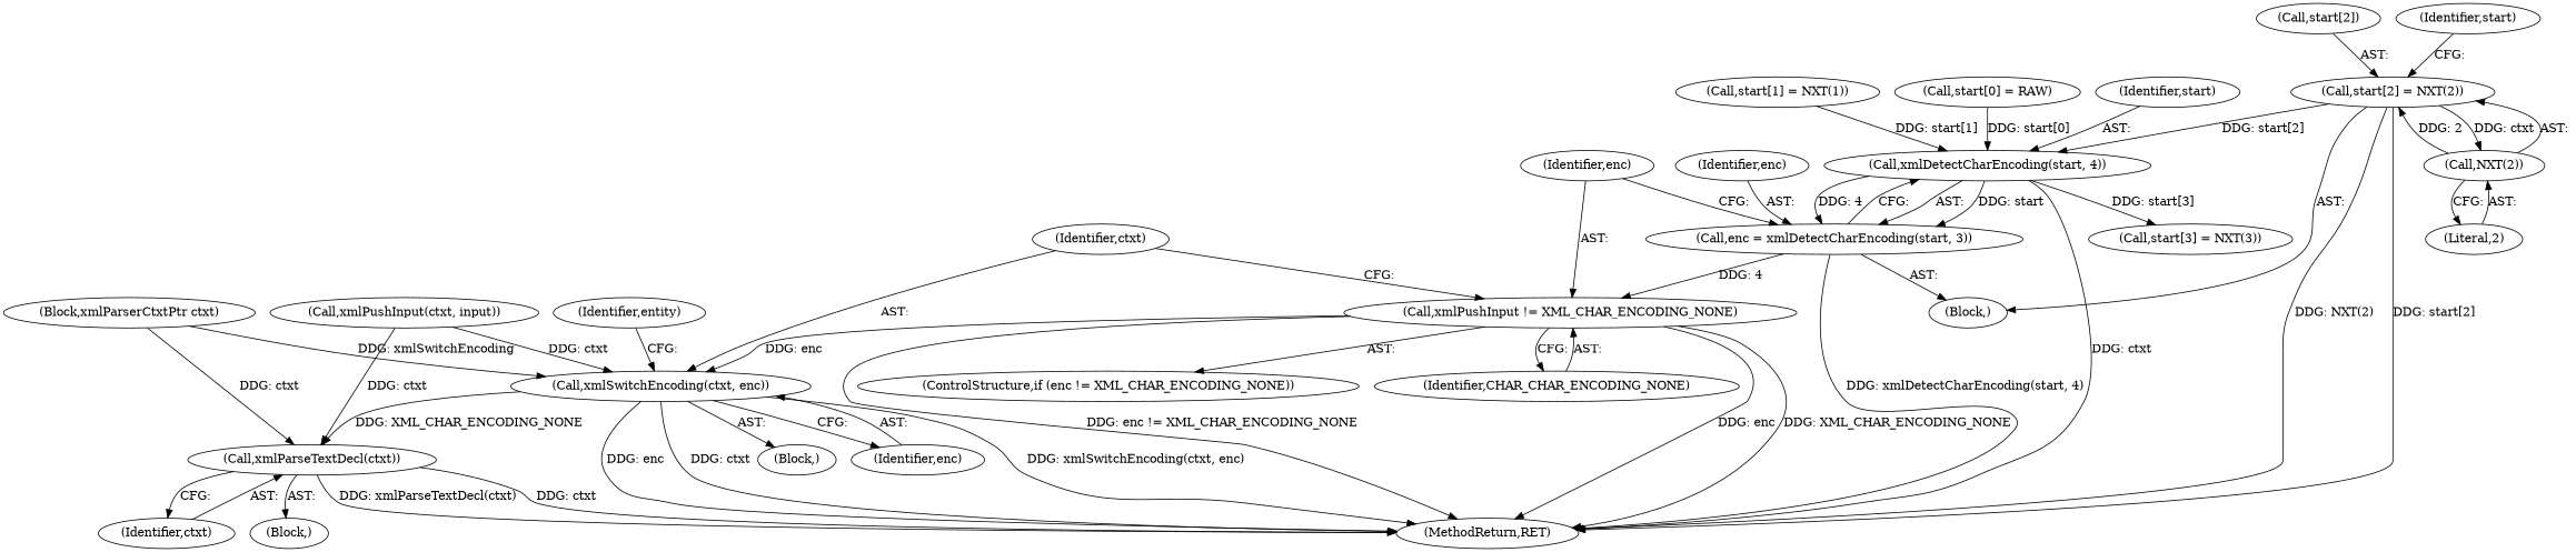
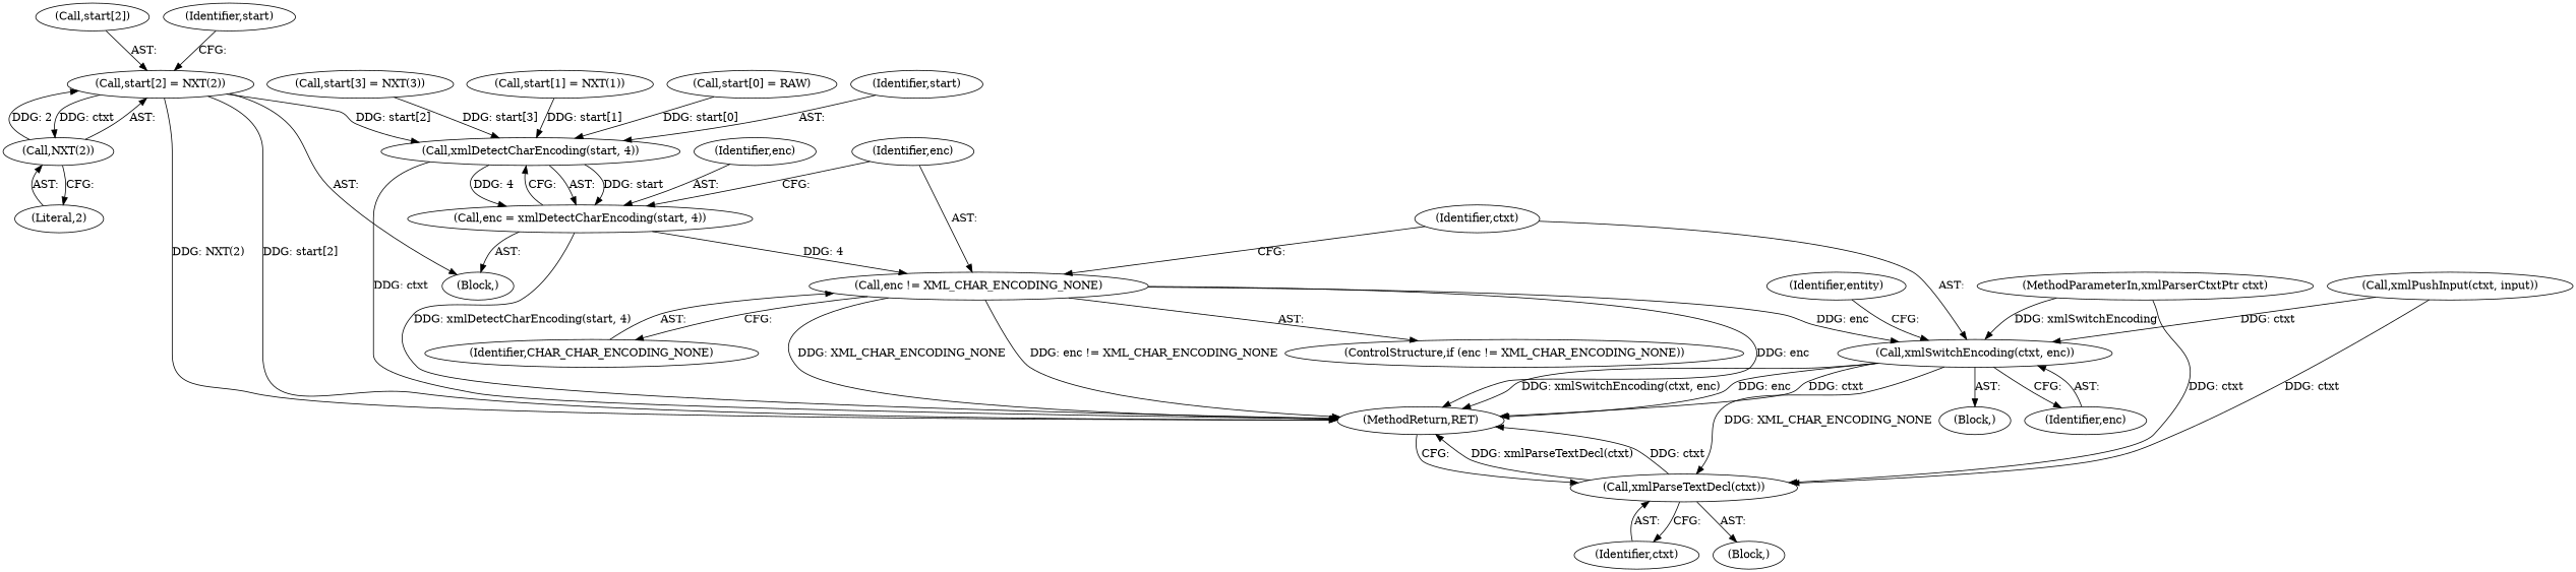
  digraph {
    n1 [label="(Call,start[2] = NXT(2))"]
    n2 [label="(Call,NXT(2))"]
    n3 [label="(Call,xmlDetectCharEncoding(start, 4))"]
    n4 [label="(Block,)"]
    n5 [label="(MethodReturn,RET)"]
    n6 [label="(Literal,2)"]
-   n7 [label="(Call,enc = xmlDetectCharEncoding(start, 3))"]
+   n7 [label="(Call,enc = xmlDetectCharEncoding(start, 4))"]
    n8 [label="(Call,xmlParseTextDecl(ctxt))"]
-   n9 [label="(Call,xmlPushInput != XML_CHAR_ENCODING_NONE)"]
+   n9 [label="(Call,enc != XML_CHAR_ENCODING_NONE)"]
    n10 [label="(Call,xmlSwitchEncoding(ctxt, enc))"]
    n11 [label="(ControlStructure,if (enc != XML_CHAR_ENCODING_NONE))"]
    n12 [label="(Identifier,CHAR_CHAR_ENCODING_NONE)"]
    n13 [label="(Block,)"]
    n14 [label="(Identifier,enc)"]
    n15 [label="(Identifier,ctxt)"]
    n16 [label="(Block,)"]
    n17 [label="(Identifier,enc)"]
    n18 [label="(Call,start[3] = NXT(3))"]
    n19 [label="(Call,start[1] = NXT(1))"]
    n20 [label="(Call,start[0] = RAW)"]
-   n21 [label="(Block,xmlParserCtxtPtr ctxt)"]
+   n21 [label="(MethodParameterIn,xmlParserCtxtPtr ctxt)"]
    n22 [label="(Call,xmlPushInput(ctxt, input))"]
    n23 [label="(Call,start[2])"]
    n24 [label="(Identifier,entity)"]
    n25 [label="(Identifier,start)"]
    n26 [label="(Identifier,start)"]
    n27 [label="(Identifier,ctxt)"]
    n28 [label="(Identifier,enc)"]
    n1 -> n2 [label="DDG: ctxt"]
    n1 -> n3 [label="DDG: start[2]"]
    n1 -> n4 [label="AST: "]
    n1 -> n5 [label="DDG: NXT(2)"]
    n1 -> n5 [label="DDG: start[2]"]
    n2 -> n1 [label="AST: "]
    n2 -> n1 [label="DDG: 2"]
    n2 -> n6 [label="CFG: "]
    n3 -> n5 [label="DDG: ctxt"]
    n3 -> n7 [label="AST: "]
    n3 -> n7 [label="DDG: start"]
    n3 -> n7 [label="DDG: 4"]
+   n5 -> n8 [label="CFG: "]
    n6 -> n2 [label="AST: "]
    n7 -> n3 [label="CFG: "]
    n7 -> n4 [label="AST: "]
    n7 -> n5 [label="DDG: xmlDetectCharEncoding(start, 4)"]
    n7 -> n9 [label="DDG: 4"]
    n8 -> n5 [label="DDG: xmlParseTextDecl(ctxt)"]
    n8 -> n5 [label="DDG: ctxt"]
    n8 -> n15 [label="CFG: "]
    n8 -> n16 [label="AST: "]
    n9 -> n5 [label="DDG: enc"]
    n9 -> n5 [label="DDG: XML_CHAR_ENCODING_NONE"]
    n9 -> n5 [label="DDG: enc != XML_CHAR_ENCODING_NONE"]
    n9 -> n10 [label="DDG: enc"]
    n9 -> n11 [label="AST: "]
    n9 -> n12 [label="CFG: "]
    n10 -> n5 [label="DDG: xmlSwitchEncoding(ctxt, enc)"]
    n10 -> n5 [label="DDG: enc"]
    n10 -> n5 [label="DDG: ctxt"]
    n10 -> n8 [label="DDG: XML_CHAR_ENCODING_NONE"]
    n10 -> n13 [label="AST: "]
    n10 -> n14 [label="CFG: "]
    n12 -> n9 [label="AST: "]
    n14 -> n10 [label="AST: "]
    n15 -> n8 [label="AST: "]
    n17 -> n7 [label="CFG: "]
    n17 -> n9 [label="AST: "]
-   n3 -> n18 [label="DDG: start[3]"]
+   n18 -> n3 [label="DDG: start[3]"]
    n19 -> n3 [label="DDG: start[1]"]
    n20 -> n3 [label="DDG: start[0]"]
    n21 -> n8 [label="DDG: ctxt"]
    n21 -> n10 [label="DDG: xmlSwitchEncoding"]
    n22 -> n8 [label="DDG: ctxt"]
    n22 -> n10 [label="DDG: ctxt"]
    n23 -> n1 [label="AST: "]
    n24 -> n10 [label="CFG: "]
    n25 -> n3 [label="AST: "]
    n26 -> n1 [label="CFG: "]
    n27 -> n9 [label="CFG: "]
    n27 -> n10 [label="AST: "]
    n28 -> n7 [label="AST: "]
  }
